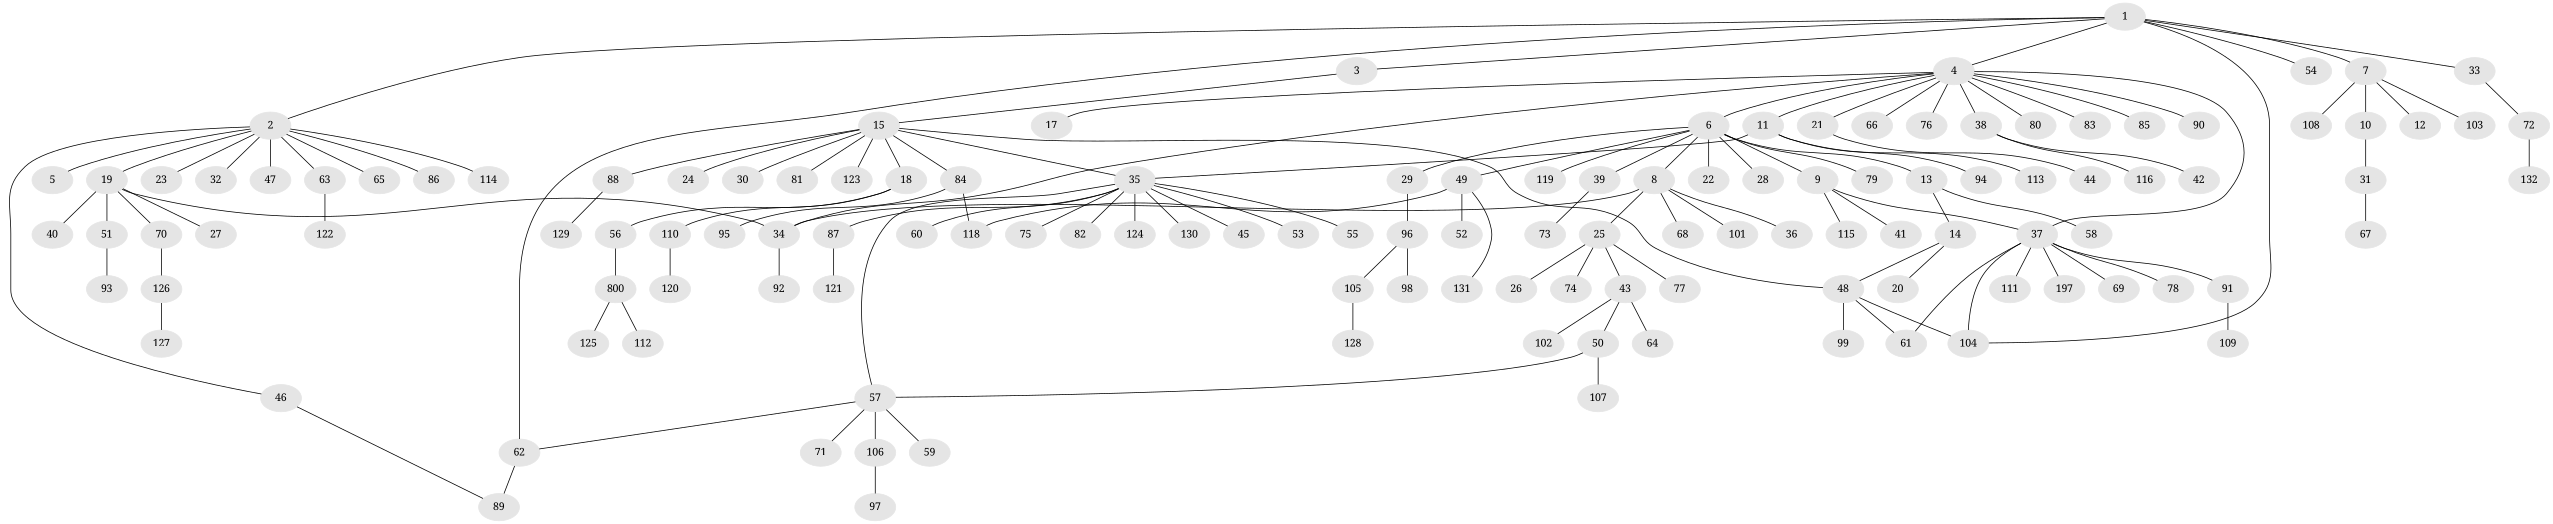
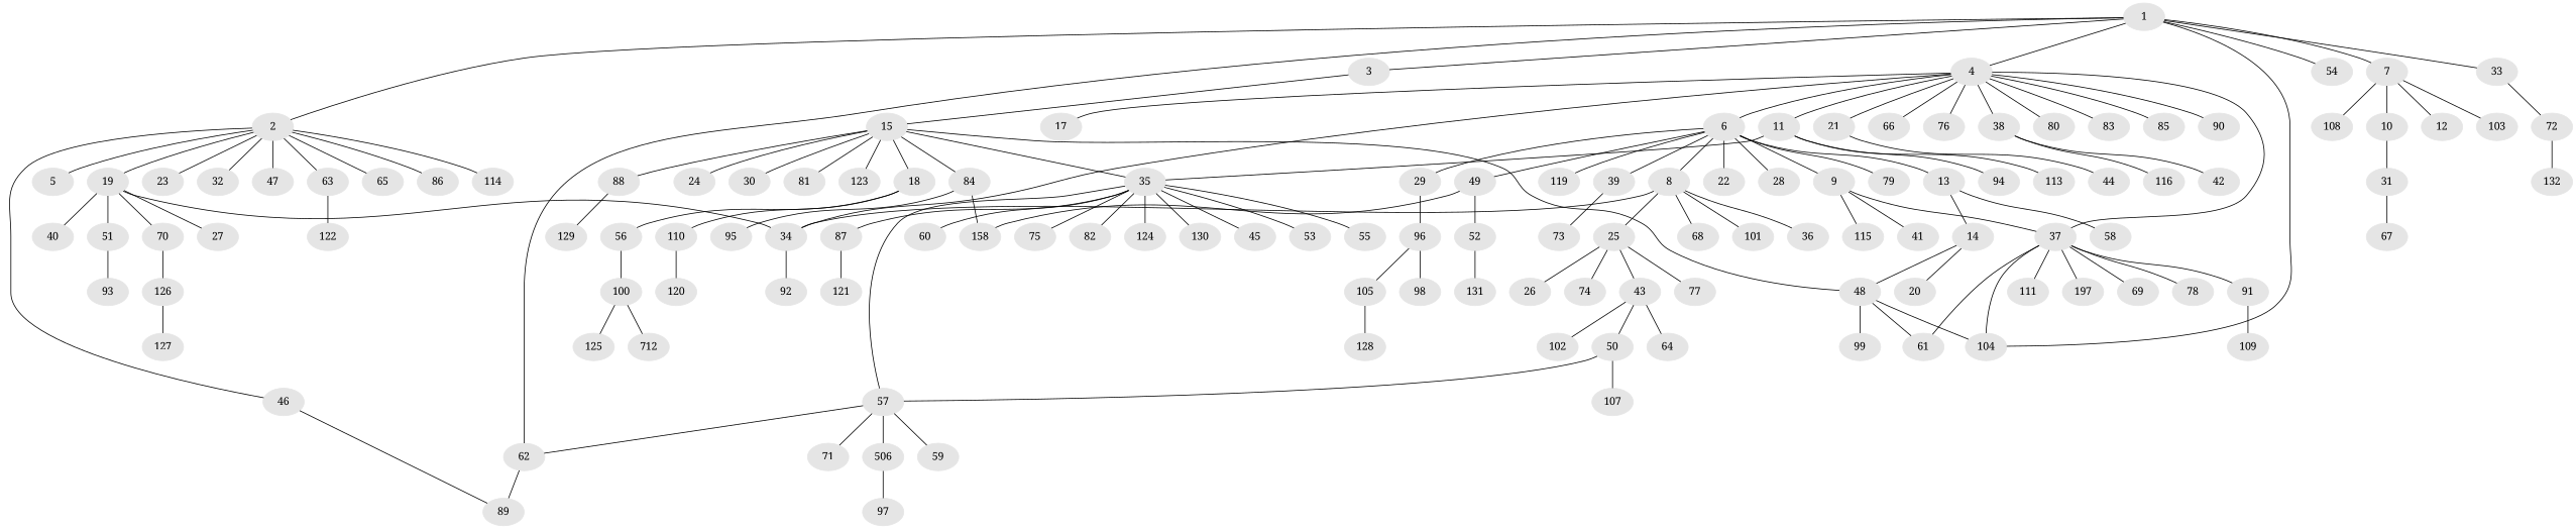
  graph {
    fontname="Noto Serif"
    node [color=gray90 fontname="Noto Serif" style=filled]
    edge [fontname="Noto Serif"]
    1
    2
    3
    4
    7
    33
    54
    62
    104
    5
    19
    23
    32
    46
    47
    63
    65
    86
    114
    15
    6
    11
    17
    21
    34
    37
    38
    66
    76
    80
    83
    85
    90
    10
    12
    103
    108
    72
    89
    27
    40
    51
    70
    122
    35
    48
    18
    24
    30
    81
    84
    88
    123
    8
    9
    13
    22
    28
    29
    39
    49
    79
    119
    94
    113
    44
    92
    61
    69
    78
    91
    111
    n73 [label=197]
    42
    116
    25
    36
    68
    101
    41
    115
    14
    58
    96
    73
    52
-   118
+   118 [label=158]
    131
    31
    26
    43
    74
    77
    67
    45
    53
    55
    57
    60
    75
    82
    87
    124
    130
    20
    99
    56
    110
    95
    129
-   100 [label=800]
+   100
    120
    93
    126
    50
    64
    102
    98
    105
    132
    59
    71
-   106
+   106 [label=506]
    121
    109
    107
-   112
+   112 [label=712]
    125
    97
    127
    128
    1 -- 2
    1 -- 3
    1 -- 4
    1 -- 7
    1 -- 33
    1 -- 54
    1 -- 62
    1 -- 104
    2 -- 5
    2 -- 19
    2 -- 23
    2 -- 32
    2 -- 46
    2 -- 47
    2 -- 63
    2 -- 65
    2 -- 86
    2 -- 114
    3 -- 15
    4 -- 6
    4 -- 11
    4 -- 17
    4 -- 21
    4 -- 34
    4 -- 37
    4 -- 38
    4 -- 66
    4 -- 76
    4 -- 80
    4 -- 83
    4 -- 85
    4 -- 90
    7 -- 10
    7 -- 12
    7 -- 103
    7 -- 108
    33 -- 72
    62 -- 89
    19 -- 34
    19 -- 27
    19 -- 40
    19 -- 51
    19 -- 70
    46 -- 89
    63 -- 122
    15 -- 35
    15 -- 48
    15 -- 18
    15 -- 24
    15 -- 30
    15 -- 81
    15 -- 84
    15 -- 88
    15 -- 123
    6 -- 8
    6 -- 9
    6 -- 13
    6 -- 22
    6 -- 28
    6 -- 29
    6 -- 39
    6 -- 49
    6 -- 79
    6 -- 119
    11 -- 35
    11 -- 94
    11 -- 113
    21 -- 44
    34 -- 92
    37 -- 104
    37 -- 61
    37 -- 69
    37 -- 78
    37 -- 91
    37 -- 111
    37 -- n73
    38 -- 42
    38 -- 116
    10 -- 31
    72 -- 132
    51 -- 93
    70 -- 126
    35 -- 45
    35 -- 53
    35 -- 55
    35 -- 57
    35 -- 60
    35 -- 75
    35 -- 82
    35 -- 87
    35 -- 124
    35 -- 130
    48 -- 104
    48 -- 61
    48 -- 99
    18 -- 56
    18 -- 110
    84 -- 118
    84 -- 95
    88 -- 129
    8 -- 34
    8 -- 25
    8 -- 36
    8 -- 68
    8 -- 101
    9 -- 37
    9 -- 41
    9 -- 115
    13 -- 14
    13 -- 58
    29 -- 96
    39 -- 73
    49 -- 52
    49 -- 118
-   49 -- 131
+   52 -- 131
    91 -- 109
    25 -- 26
    25 -- 43
    25 -- 74
    25 -- 77
    14 -- 48
    14 -- 20
    96 -- 98
    96 -- 105
    31 -- 67
    43 -- 50
    43 -- 64
    43 -- 102
    57 -- 62
    57 -- 59
    57 -- 71
    57 -- 106
    87 -- 121
    56 -- 100
    110 -- 120
    100 -- 112
    100 -- 125
    126 -- 127
    50 -- 57
    50 -- 107
    105 -- 128
    106 -- 97
  }
